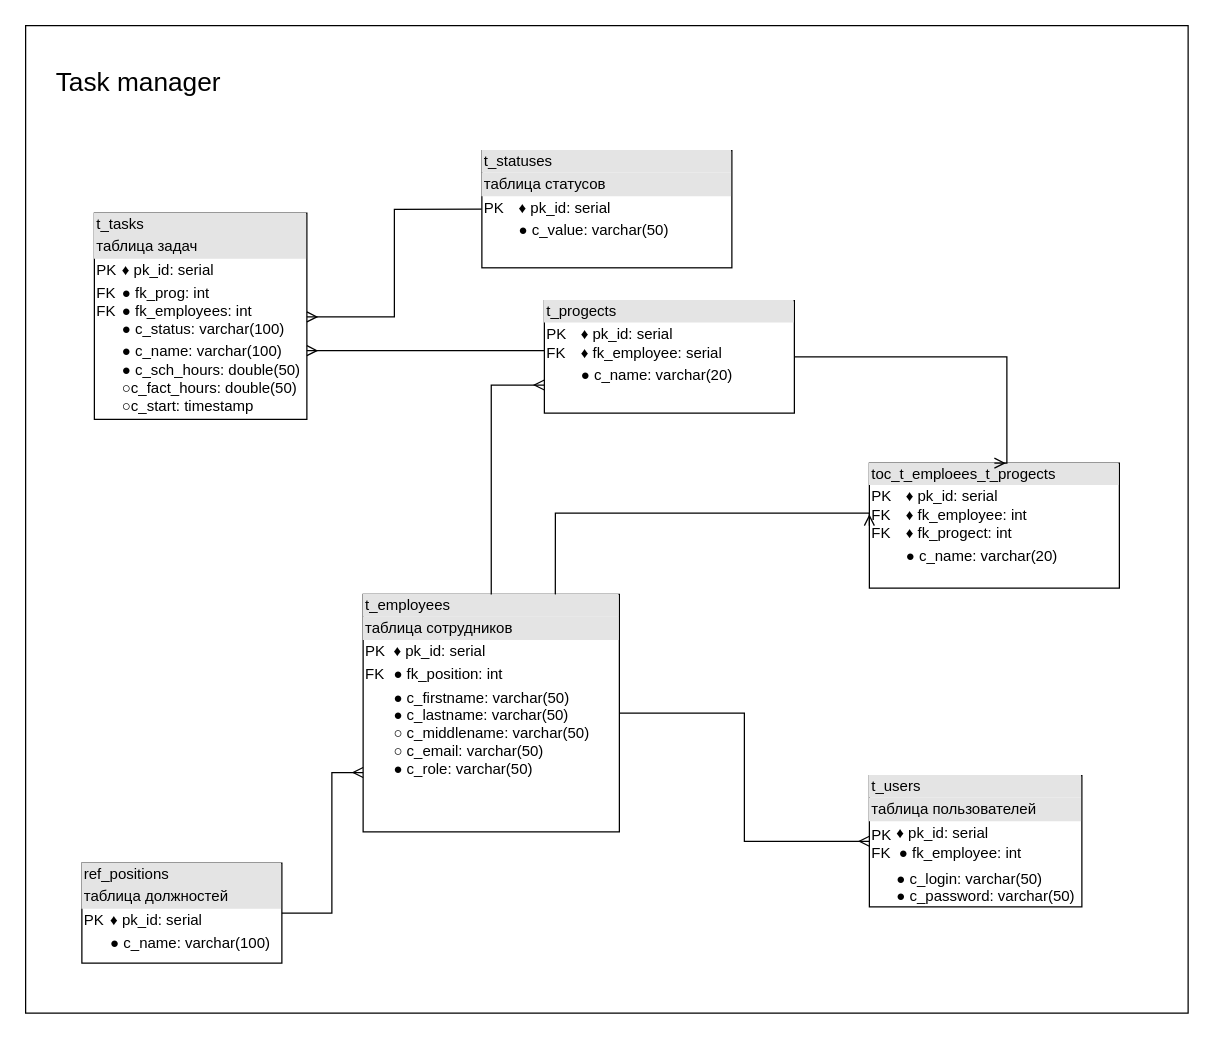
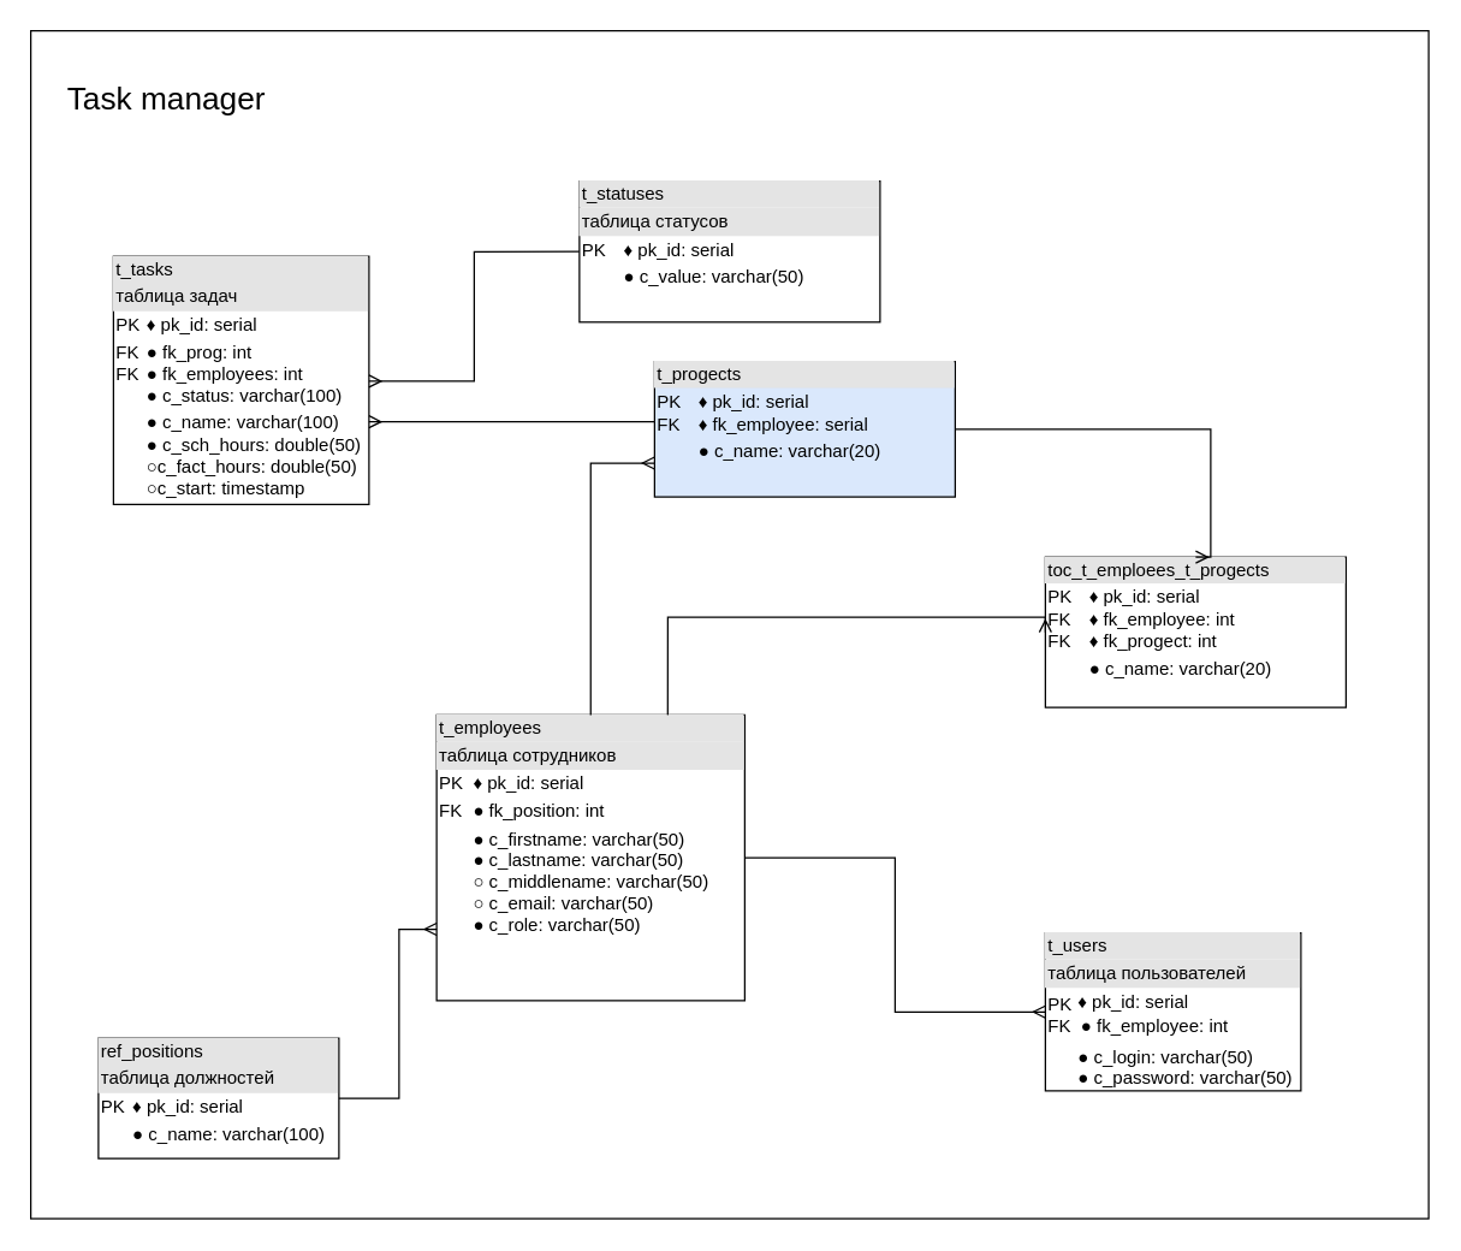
  <mxCell id="0" />
  <mxCell id="1" parent="0" />
  <mxCell id="2" value="" style="rounded=0;whiteSpace=wrap;html=1;startSize=26;" parent="1" vertex="1"><mxGeometry x="20" y="20" width="930" height="790" as="geometry" /></mxCell>
  <mxCell id="3" value="&lt;div style=&quot;box-sizing: border-box ; width: 100% ; background: #e4e4e4 ; padding: 2px&quot;&gt;t_tasks&lt;/div&gt;&lt;div style=&quot;box-sizing: border-box ; width: 100% ; background: #e4e4e4 ; padding: 2px&quot;&gt;таблица задач&lt;/div&gt;&lt;table style=&quot;width: 100% ; font-size: 1em&quot; cellpadding=&quot;2&quot; cellspacing=&quot;0&quot;&gt;&lt;tbody&gt;&lt;tr&gt;&lt;td&gt;PK&lt;/td&gt;&lt;td&gt;♦ pk_id: serial&lt;/td&gt;&lt;/tr&gt;&lt;tr&gt;&lt;td&gt;FK&lt;br&gt;FK&lt;br&gt;&lt;br&gt;&lt;/td&gt;&lt;td&gt;● fk_prog: int&lt;br&gt;● fk_employees: int&lt;br&gt;● с_status: varchar(100)&lt;br&gt;&lt;/td&gt;&lt;/tr&gt;&lt;tr&gt;&lt;td&gt;&lt;/td&gt;&lt;td&gt;● c_name: varchar(100)&lt;br&gt;● c_sch_hours: double(50)&lt;br&gt;○c_fact_hours: double(50)&lt;br&gt;○c_start: timestamp&lt;br&gt;&lt;/td&gt;&lt;/tr&gt;&lt;/tbody&gt;&lt;/table&gt;" style="verticalAlign=top;align=left;overflow=fill;html=1;" parent="1" vertex="1"><mxGeometry x="75" y="170" width="170" height="165" as="geometry" /></mxCell>
  <mxCell id="4" style="edgeStyle=orthogonalEdgeStyle;rounded=0;orthogonalLoop=1;jettySize=auto;html=1;exitX=0;exitY=0.5;exitDx=0;exitDy=0;endArrow=ERmany;endFill=0;" parent="1" source="5" edge="1"><mxGeometry relative="1" as="geometry"><mxPoint x="245" y="253" as="targetPoint" /><Array as="points"><mxPoint y="167" x="315" /><mxPoint y="253" x="315" /></Array></mxGeometry></mxCell>
  <mxCell id="5" value="&lt;div style=&quot;box-sizing: border-box ; width: 100% ; background: #e4e4e4 ; padding: 2px&quot;&gt;t_statuses&lt;/div&gt;&lt;div style=&quot;box-sizing: border-box ; width: 100% ; background: #e4e4e4 ; padding: 2px&quot;&gt;таблица статусов&lt;/div&gt;&lt;table style=&quot;width: 100% ; font-size: 1em&quot; cellpadding=&quot;2&quot; cellspacing=&quot;0&quot;&gt;&lt;tbody&gt;&lt;tr&gt;&lt;td&gt;PK&lt;/td&gt;&lt;td&gt;♦ pk_id: serial&lt;/td&gt;&lt;/tr&gt;&lt;tr&gt;&lt;td&gt;&lt;/td&gt;&lt;td&gt;● c_value: varchar(50)&lt;br&gt;&lt;br&gt;&lt;/td&gt;&lt;/tr&gt;&lt;/tbody&gt;&lt;/table&gt;" style="verticalAlign=top;align=left;overflow=fill;html=1;" parent="1" vertex="1"><mxGeometry x="385" y="120" width="200" height="93.75" as="geometry" /></mxCell>
  <mxCell id="6" style="edgeStyle=orthogonalEdgeStyle;rounded=0;orthogonalLoop=1;jettySize=auto;html=1;exitX=1;exitY=0.5;exitDx=0;exitDy=0;endArrow=ERmany;endFill=0;" parent="1" source="7" target="8" edge="1"><mxGeometry relative="1" as="geometry"><mxPoint x="495" y="370" as="targetPoint" /></mxGeometry></mxCell>
  <mxCell id="7" value="&lt;div style=&quot;box-sizing: border-box ; width: 100% ; background: #e4e4e4 ; padding: 2px&quot;&gt;t_employees&lt;/div&gt;&lt;div style=&quot;box-sizing: border-box ; width: 100% ; background: #e4e4e4 ; padding: 2px&quot;&gt;таблица сотрудников&lt;/div&gt;&lt;table style=&quot;width: 100% ; font-size: 1em&quot; cellpadding=&quot;2&quot; cellspacing=&quot;0&quot;&gt;&lt;tbody&gt;&lt;tr&gt;&lt;td&gt;PK&lt;/td&gt;&lt;td&gt;♦ pk_id: serial&lt;/td&gt;&lt;/tr&gt;&lt;tr&gt;&lt;td&gt;FK&lt;br&gt;&lt;/td&gt;&lt;td&gt;● fk_position: int&lt;/td&gt;&lt;/tr&gt;&lt;tr&gt;&lt;td&gt;&lt;/td&gt;&lt;td&gt;● c_firstname: varchar(50)&lt;br&gt;● c_lastname: varchar(50)&lt;br&gt;○ c_middlename: varchar(50)&lt;br&gt;○&amp;nbsp;c_email: varchar(50)&lt;br&gt;● c_role: varchar(50)&lt;br&gt;&lt;br&gt;&lt;/td&gt;&lt;/tr&gt;&lt;/tbody&gt;&lt;/table&gt;" style="verticalAlign=top;align=left;overflow=fill;html=1;" parent="1" vertex="1"><mxGeometry x="290" y="475" width="205" height="190" as="geometry" /></mxCell>
  <mxCell id="8" value="&lt;div style=&quot;box-sizing: border-box ; width: 100% ; background: #e4e4e4 ; padding: 2px&quot;&gt;t_users&lt;/div&gt;&lt;div style=&quot;box-sizing: border-box ; width: 100% ; background: #e4e4e4 ; padding: 2px&quot;&gt;таблица пользователей&lt;/div&gt;&lt;table style=&quot;width: 100% ; font-size: 1em&quot; cellpadding=&quot;2&quot; cellspacing=&quot;0&quot;&gt;&lt;tbody&gt;&lt;tr&gt;&lt;td&gt;PK&lt;br&gt;FK&lt;/td&gt;&lt;td&gt;♦ pk_id: serial&lt;br&gt;&lt;table cellpadding=&quot;2&quot; cellspacing=&quot;0&quot; style=&quot;font-size: 1em ; width: 205px&quot;&gt;&lt;tbody&gt;&lt;tr&gt;&lt;td&gt;● fk_employee: int&lt;/td&gt;&lt;/tr&gt;&lt;/tbody&gt;&lt;/table&gt;&lt;/td&gt;&lt;/tr&gt;&lt;tr&gt;&lt;td&gt;&lt;/td&gt;&lt;td&gt;● c_login: varchar(50)&lt;br&gt;● c_password: varchar(50)&lt;br&gt;&lt;/td&gt;&lt;/tr&gt;&lt;/tbody&gt;&lt;/table&gt;" style="verticalAlign=top;align=left;overflow=fill;html=1;" parent="1" vertex="1"><mxGeometry x="695" y="620" width="170" height="105" as="geometry" /></mxCell>
  <mxCell id="9" value="&lt;div style=&quot;box-sizing: border-box ; width: 100% ; background: #e4e4e4 ; padding: 2px&quot;&gt;ref_positions&lt;/div&gt;&lt;div style=&quot;box-sizing: border-box ; width: 100% ; background: #e4e4e4 ; padding: 2px&quot;&gt;таблица должностей&lt;/div&gt;&lt;table style=&quot;width: 100% ; font-size: 1em&quot; cellpadding=&quot;2&quot; cellspacing=&quot;0&quot;&gt;&lt;tbody&gt;&lt;tr&gt;&lt;td&gt;PK&lt;/td&gt;&lt;td&gt;♦ pk_id: serial&lt;/td&gt;&lt;/tr&gt;&lt;tr&gt;&lt;td&gt;&lt;/td&gt;&lt;td&gt;● c_name: varchar(100)&lt;br&gt;&lt;/td&gt;&lt;/tr&gt;&lt;/tbody&gt;&lt;/table&gt;" style="verticalAlign=top;align=left;overflow=fill;html=1;" parent="1" vertex="1"><mxGeometry x="65" y="690" width="160" height="80" as="geometry" /></mxCell>
  <mxCell id="10" style="edgeStyle=orthogonalEdgeStyle;rounded=0;orthogonalLoop=1;jettySize=auto;html=1;endArrow=ERmany;endFill=0;entryX=0;entryY=0.75;entryDx=0;entryDy=0;" parent="1" target="7" edge="1"><mxGeometry relative="1" as="geometry"><mxPoint x="225" y="730" as="sourcePoint" /><mxPoint x="605" y="618" as="targetPoint" /><Array as="points"><mxPoint x="265" y="730" /><mxPoint x="265" y="618" /></Array></mxGeometry></mxCell>
- <mxCell id="11" value="&lt;div style=&quot;box-sizing: border-box ; width: 100% ; background: #e4e4e4 ; padding: 2px&quot;&gt;t_progects&lt;/div&gt;&lt;table style=&quot;width: 100% ; font-size: 1em&quot; cellpadding=&quot;2&quot; cellspacing=&quot;0&quot;&gt;&lt;tbody&gt;&lt;tr&gt;&lt;td&gt;PK&lt;br&gt;FK&lt;/td&gt;&lt;td&gt;♦ pk_id: serial&lt;br&gt;♦ fk_employee: serial&lt;br&gt;&lt;/td&gt;&lt;/tr&gt;&lt;tr&gt;&lt;td&gt;&lt;/td&gt;&lt;td&gt;● c_name: varchar(20)&lt;br&gt;&lt;br&gt;&lt;/td&gt;&lt;/tr&gt;&lt;/tbody&gt;&lt;/table&gt;" style="verticalAlign=top;align=left;overflow=fill;html=1;" parent="1" vertex="1"><mxGeometry x="435" y="240" width="200" height="90" as="geometry" /></mxCell>
+ <mxCell id="11" value="&lt;div style=&quot;box-sizing: border-box ; width: 100% ; background: #e4e4e4 ; padding: 2px&quot;&gt;t_progects&lt;/div&gt;&lt;table style=&quot;width: 100% ; font-size: 1em&quot; cellpadding=&quot;2&quot; cellspacing=&quot;0&quot;&gt;&lt;tbody&gt;&lt;tr&gt;&lt;td&gt;PK&lt;br&gt;FK&lt;/td&gt;&lt;td&gt;♦ pk_id: serial&lt;br&gt;♦ fk_employee: serial&lt;br&gt;&lt;/td&gt;&lt;/tr&gt;&lt;tr&gt;&lt;td&gt;&lt;/td&gt;&lt;td&gt;● c_name: varchar(20)&lt;br&gt;&lt;br&gt;&lt;/td&gt;&lt;/tr&gt;&lt;/tbody&gt;&lt;/table&gt;" style="verticalAlign=top;align=left;overflow=fill;html=1;fillColor=#dae8fc;" parent="1" vertex="1"><mxGeometry x="435" y="240" width="200" height="90" as="geometry" /></mxCell>
  <mxCell id="12" style="edgeStyle=orthogonalEdgeStyle;rounded=0;orthogonalLoop=1;jettySize=auto;html=1;endArrow=ERmany;endFill=0;entryX=0;entryY=0.75;entryDx=0;entryDy=0;" parent="1" source="7" target="11" edge="1"><mxGeometry relative="1" as="geometry"><mxPoint x="705" y="540" as="sourcePoint" /><mxPoint x="610" y="310" as="targetPoint" /></mxGeometry></mxCell>
  <mxCell id="13" value="Task manager" style="text;html=1;align=center;verticalAlign=middle;resizable=0;points=[];autosize=1;fontSize=21;" parent="1" vertex="1"><mxGeometry x="35" y="50" width="150" height="30" as="geometry" /></mxCell>
  <mxCell id="14" value="&lt;div style=&quot;box-sizing: border-box ; width: 100% ; background: #e4e4e4 ; padding: 2px&quot;&gt;toc_t_emploees_t_progects&lt;/div&gt;&lt;table style=&quot;width: 100% ; font-size: 1em&quot; cellpadding=&quot;2&quot; cellspacing=&quot;0&quot;&gt;&lt;tbody&gt;&lt;tr&gt;&lt;td&gt;PK&lt;br&gt;FK&lt;br&gt;FK&lt;/td&gt;&lt;td&gt;♦ pk_id: serial&lt;br&gt;♦ fk_employee: int&lt;br&gt;♦ fk_progect: int&lt;br&gt;&lt;/td&gt;&lt;/tr&gt;&lt;tr&gt;&lt;td&gt;&lt;/td&gt;&lt;td&gt;● c_name: varchar(20)&lt;br&gt;&lt;br&gt;&lt;/td&gt;&lt;/tr&gt;&lt;/tbody&gt;&lt;/table&gt;" style="verticalAlign=top;align=left;overflow=fill;html=1;" vertex="1" parent="1"><mxGeometry x="695" y="370" width="200" height="100" as="geometry" /></mxCell>
  <mxCell id="15" style="edgeStyle=orthogonalEdgeStyle;rounded=0;orthogonalLoop=1;jettySize=auto;html=1;exitX=0.75;exitY=0;exitDx=0;exitDy=0;endArrow=ERmany;endFill=0;entryX=0;entryY=0.5;entryDx=0;entryDy=0;" edge="1" parent="1" source="7" target="14"><mxGeometry relative="1" as="geometry"><mxPoint x="607.5" y="580" as="sourcePoint" /><mxPoint x="705" y="682.571" as="targetPoint" /><Array as="points"><mxPoint x="444" y="410" /></Array></mxGeometry></mxCell>
  <mxCell id="16" style="edgeStyle=orthogonalEdgeStyle;rounded=0;orthogonalLoop=1;jettySize=auto;html=1;exitX=1;exitY=0.5;exitDx=0;exitDy=0;endArrow=ERmany;endFill=0;entryX=0.5;entryY=0;entryDx=0;entryDy=0;" edge="1" parent="1" source="11" target="14"><mxGeometry relative="1" as="geometry"><mxPoint x="453.75" y="485" as="sourcePoint" /><mxPoint x="715" y="420" as="targetPoint" /><Array as="points"><mxPoint x="805" y="285" /></Array></mxGeometry></mxCell>
  <mxCell id="17" style="edgeStyle=orthogonalEdgeStyle;rounded=0;orthogonalLoop=1;jettySize=auto;html=1;endArrow=ERmany;endFill=0;" edge="1" parent="1"><mxGeometry relative="1" as="geometry"><mxPoint x="245" y="280" as="targetPoint" /><mxPoint x="435" y="280" as="sourcePoint" /><Array as="points"><mxPoint x="335" y="280" /><mxPoint x="335" y="280" /></Array></mxGeometry></mxCell>
